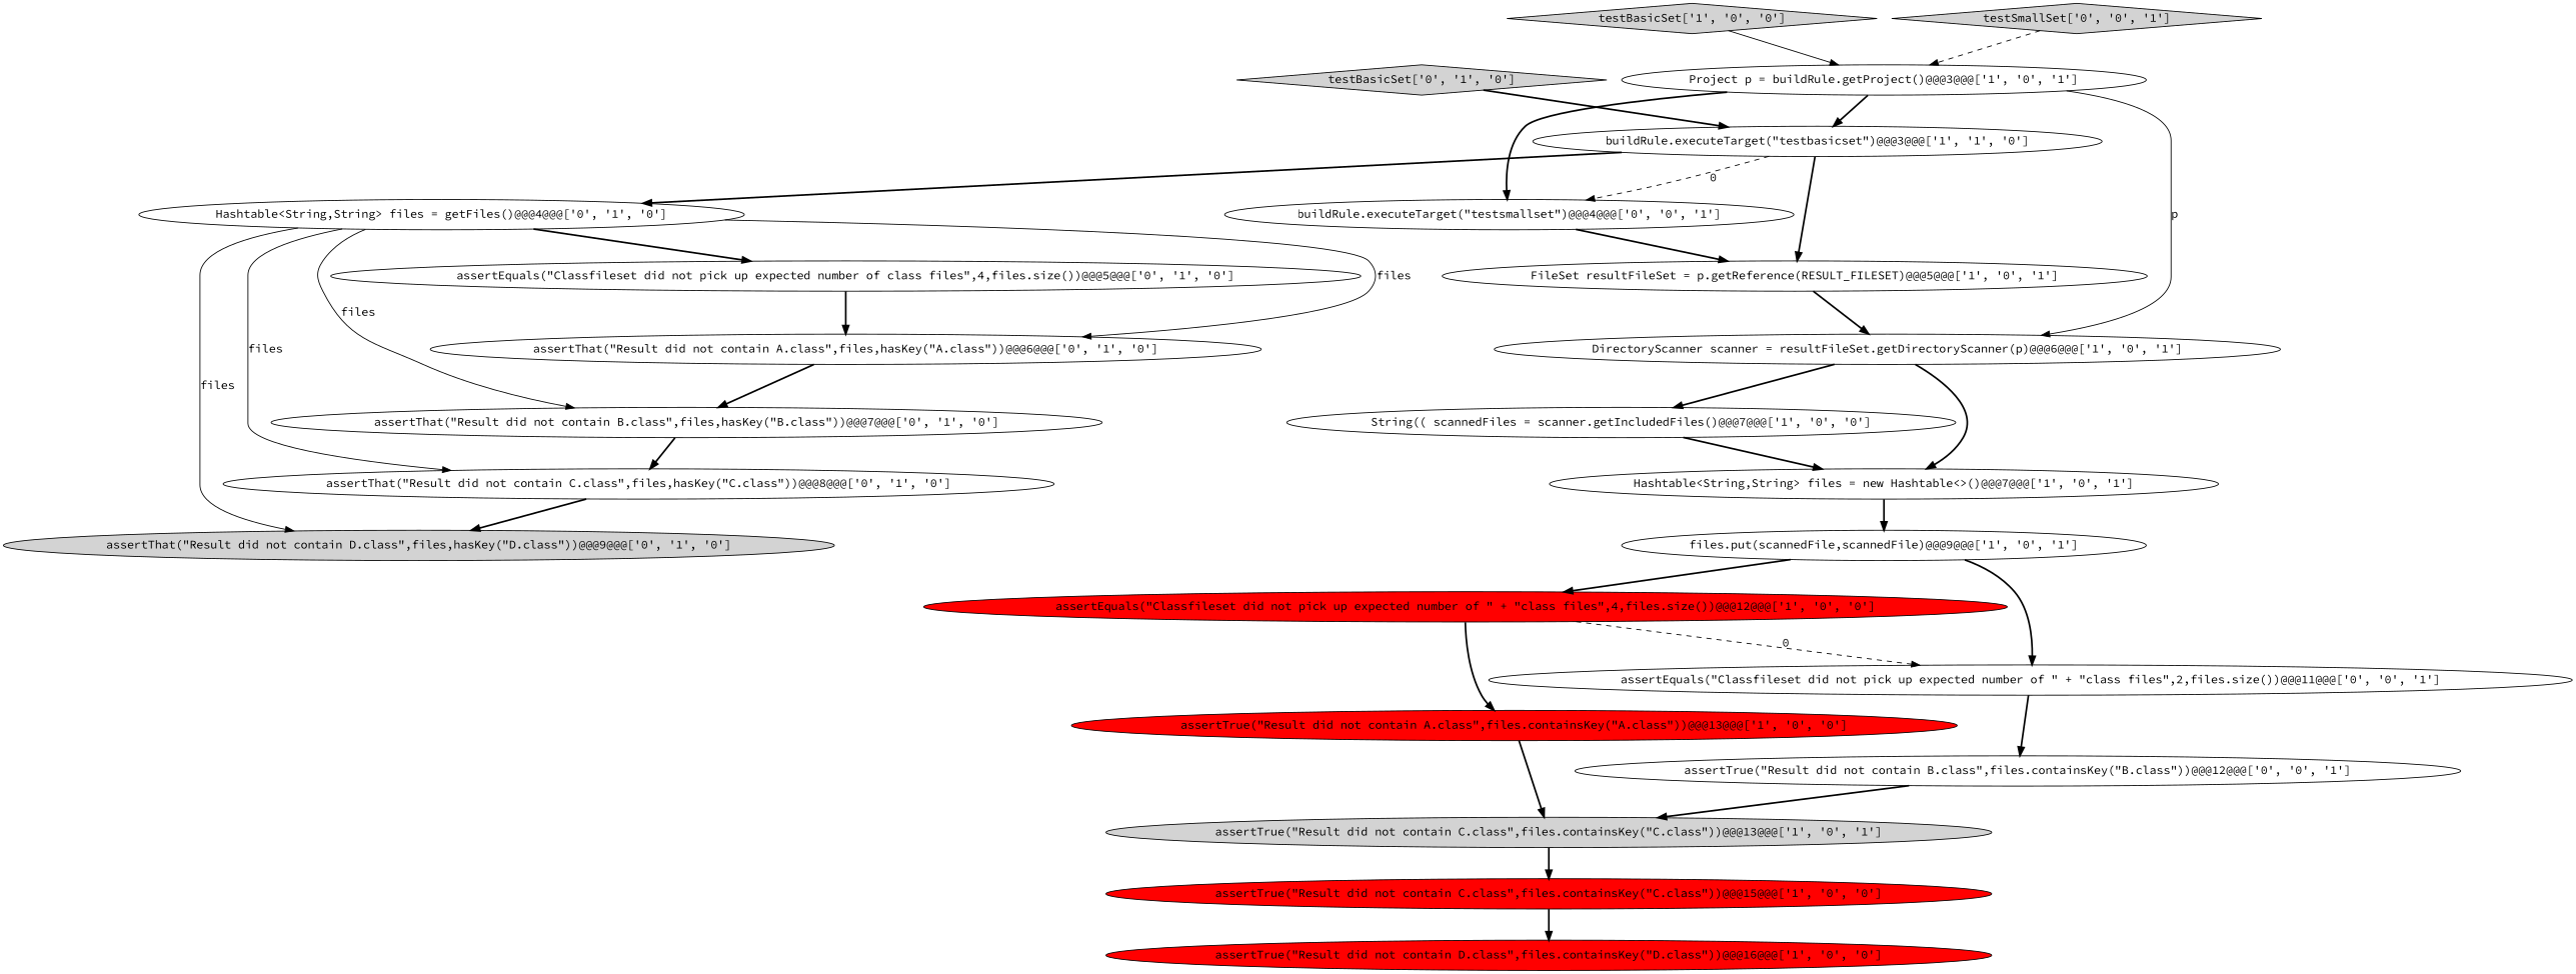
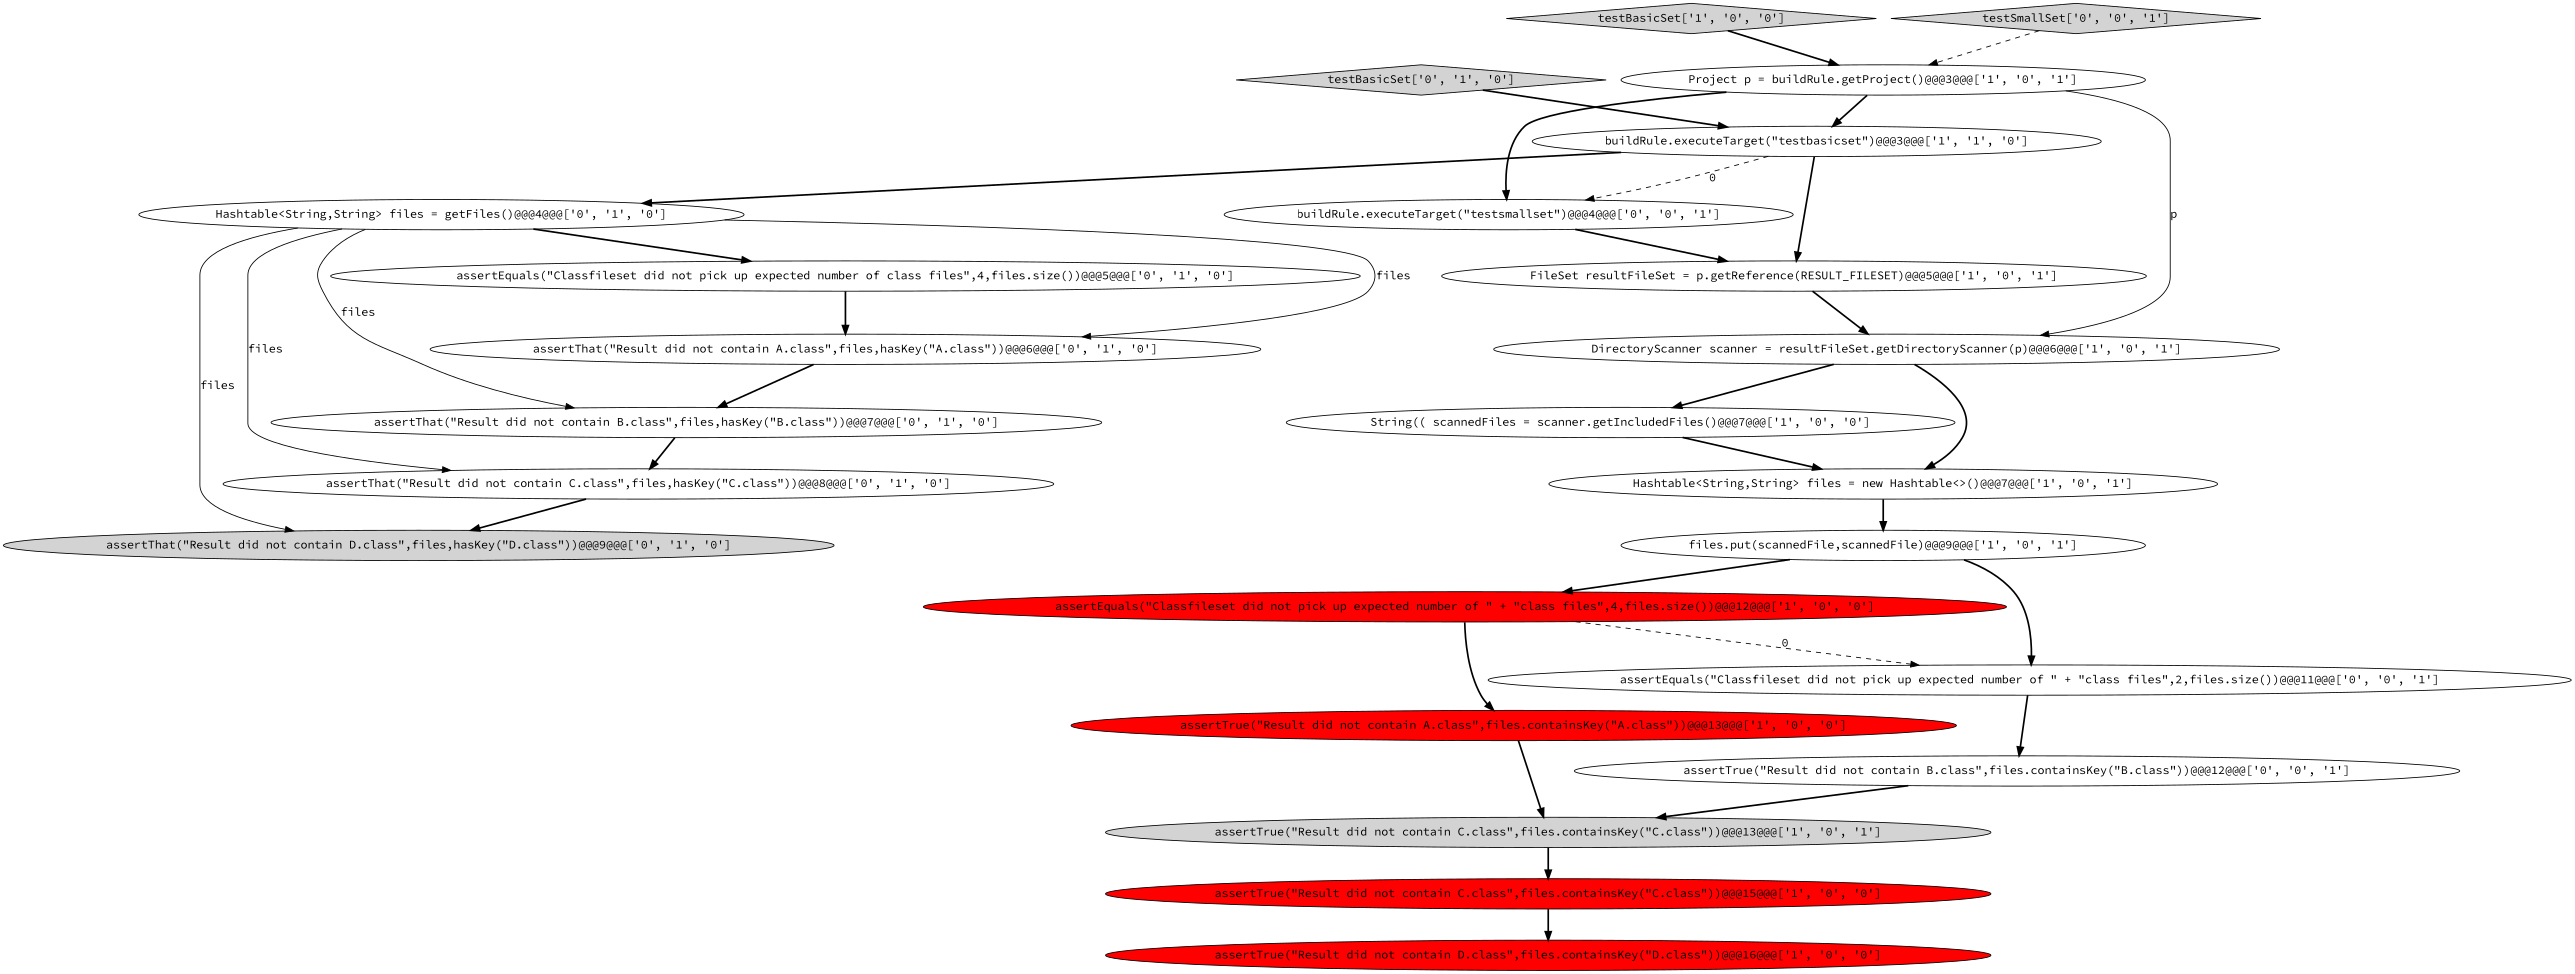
  digraph {
    fontname="Source Code Pro"
    node [fillcolor=white fontname="Source Code Pro" shape=ellipse style=filled]
    edge [fontname="Source Code Pro" style=bold]
    n1 [label="files.put(scannedFile,scannedFile)@@@9@@@['1', '0', '1']"]
    n2 [fillcolor=red label="assertEquals(\"Classfileset did not pick up expected number of \" + \"class files\",4,files.size())@@@12@@@['1', '0', '0']"]
    n3 [label="assertEquals(\"Classfileset did not pick up expected number of \" + \"class files\",2,files.size())@@@11@@@['0', '0', '1']"]
    n4 [fillcolor=red label="assertTrue(\"Result did not contain A.class\",files.containsKey(\"A.class\"))@@@13@@@['1', '0', '0']"]
    n5 [label="assertTrue(\"Result did not contain B.class\",files.containsKey(\"B.class\"))@@@12@@@['0', '0', '1']"]
    n6 [fillcolor=lightgray label="testBasicSet['0', '1', '0']" shape=diamond]
    n7 [label="buildRule.executeTarget(\"testbasicset\")@@@3@@@['1', '1', '0']"]
    n8 [label="Hashtable<String,String> files = getFiles()@@@4@@@['0', '1', '0']"]
    n9 [label="buildRule.executeTarget(\"testsmallset\")@@@4@@@['0', '0', '1']"]
    n10 [label="FileSet resultFileSet = p.getReference(RESULT_FILESET)@@@5@@@['1', '0', '1']"]
    n11 [label="Hashtable<String,String> files = new Hashtable<>()@@@7@@@['1', '0', '1']"]
    n12 [fillcolor=lightgray label="assertThat(\"Result did not contain D.class\",files,hasKey(\"D.class\"))@@@9@@@['0', '1', '0']"]
    n13 [label="String(( scannedFiles = scanner.getIncludedFiles()@@@7@@@['1', '0', '0']"]
    n14 [label="assertThat(\"Result did not contain C.class\",files,hasKey(\"C.class\"))@@@8@@@['0', '1', '0']"]
    n15 [label="assertEquals(\"Classfileset did not pick up expected number of class files\",4,files.size())@@@5@@@['0', '1', '0']"]
    n16 [label="assertThat(\"Result did not contain A.class\",files,hasKey(\"A.class\"))@@@6@@@['0', '1', '0']"]
    n17 [label="assertThat(\"Result did not contain B.class\",files,hasKey(\"B.class\"))@@@7@@@['0', '1', '0']"]
    n18 [label="DirectoryScanner scanner = resultFileSet.getDirectoryScanner(p)@@@6@@@['1', '0', '1']"]
    n19 [fillcolor=lightgray label="assertTrue(\"Result did not contain C.class\",files.containsKey(\"C.class\"))@@@13@@@['1', '0', '1']"]
    n20 [fillcolor=red label="assertTrue(\"Result did not contain C.class\",files.containsKey(\"C.class\"))@@@15@@@['1', '0', '0']"]
    n21 [fillcolor=red label="assertTrue(\"Result did not contain D.class\",files.containsKey(\"D.class\"))@@@16@@@['1', '0', '0']"]
    n22 [fillcolor=lightgray label="testBasicSet['1', '0', '0']" shape=diamond]
    n23 [label="Project p = buildRule.getProject()@@@3@@@['1', '0', '1']"]
    n24 [fillcolor=lightgray label="testSmallSet['0', '0', '1']" shape=diamond]
    n1 -> n2
    n1 -> n3
    n2 -> n3 [label=0 style=dashed]
    n2 -> n4
    n3 -> n5
    n4 -> n19
    n5 -> n19
    n6 -> n7
    n7 -> n8
    n7 -> n9 [label=0 style=dashed]
    n7 -> n10
    n8 -> n12 [label=files style=solid]
    n8 -> n14 [label=files style=solid]
    n8 -> n15
    n8 -> n16 [label=files style=solid]
    n8 -> n17 [label=files style=solid]
    n9 -> n10
    n10 -> n18
    n11 -> n1
    n13 -> n11
    n14 -> n12
    n15 -> n16
    n16 -> n17
    n17 -> n14
    n18 -> n11
    n18 -> n13
    n19 -> n20
    n20 -> n21
-   n22 -> n23 [style=solid]
+   n22 -> n23
    n23 -> n7
    n23 -> n9
    n23 -> n18 [label=p style=solid]
    n24 -> n23 [style=dashed]
  }
